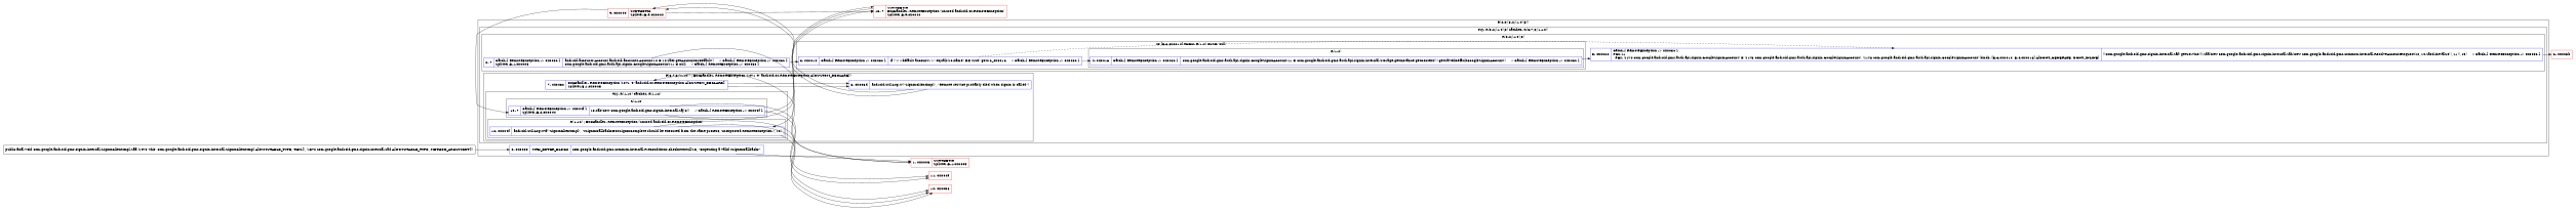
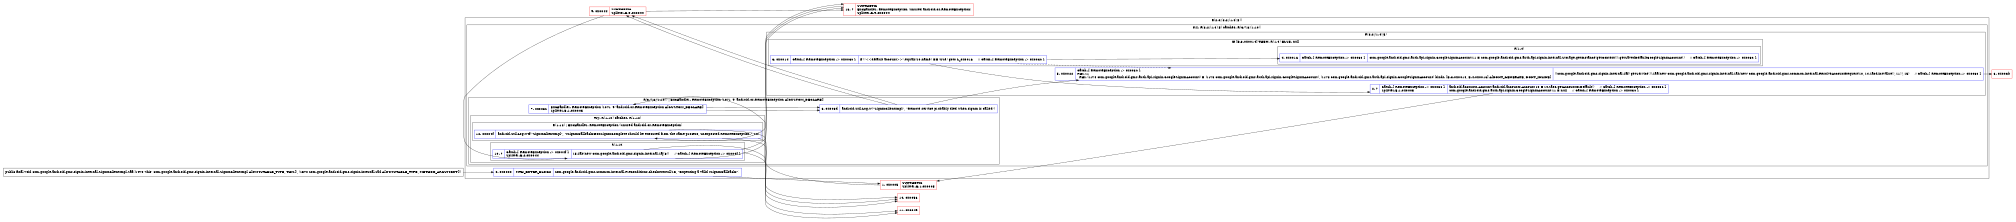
  digraph {
    rankdir=LR
    node [color=blue shape=record]
    n1 [label="{4\:\ 0x0016|Catch:\{ RemoteException \-\> 0x003c \}\l|com.google.android.gms.auth.api.signin.GoogleSignInAccount r1 = com.google.android.gms.auth.api.signin.internal.Storage.getInstance(getContext()).getSavedDefaultGoogleSignInAccount()     \/\/ Catch:\{ RemoteException \-\> 0x003c \}\l}"]
    n2 [label="{3\:\ 0x0014|Catch:\{ RemoteException \-\> 0x003c \}\l|if (\"\<\<default account\>\>\".equals(r0.name) == true) goto L_0x0016     \/\/ Catch:\{ RemoteException \-\> 0x003c \}\l}"]
    n3 [label="{2\:\ ?|Catch:\{ RemoteException \-\> 0x003c \}\lSplitter:B:1:0x0005\l|android.accounts.Account android.accounts.Account r0 = r4.zaes.getAccountOrDefault()     \/\/ Catch:\{ RemoteException \-\> 0x003c \}\lcom.google.android.gms.auth.api.signin.GoogleSignInAccount r1 = null     \/\/ Catch:\{ RemoteException \-\> 0x003c \}\l}"]
    n4 [label="{5\:\ 0x0022|Catch:\{ RemoteException \-\> 0x003c \}\lPHI: r1 \l  PHI: (r1v4 com.google.android.gms.auth.api.signin.GoogleSignInAccount) = (r1v3 com.google.android.gms.auth.api.signin.GoogleSignInAccount), (r1v8 com.google.android.gms.auth.api.signin.GoogleSignInAccount) binds: [B:3:0x0014, B:4:0x0016] A[DONT_GENERATE, DONT_INLINE]\l|((com.google.android.gms.signin.internal.zaf) getService()).zaa(new com.google.android.gms.signin.internal.zah(new com.google.android.gms.common.internal.ResolveAccountRequest(r0, r4.zaod.intValue(), r1)), r5)     \/\/ Catch:\{ RemoteException \-\> 0x003c \}\l}"]
    n5 [label="{10\:\ ?|Catch:\{ RemoteException \-\> 0x004f \}\lSplitter:B:2:0x0044\l|r5.zab(new com.google.android.gms.signin.internal.zaj(8))     \/\/ Catch:\{ RemoteException \-\> 0x004f \}\l}"]
    n6 [label="{12\:\ 0x004f|android.util.Log.wtf(\"SignInClientImpl\", \"ISignInCallbacks#onSignInComplete should be executed from the same process, unexpected RemoteException.\", r0)\l}"]
    n7 [label="{7\:\ 0x003c|ExcHandler: RemoteException (r0v1 'e' android.os.RemoteException A[CUSTOM_DECLARE])\lSplitter:B:1:0x0005\l}"]
    n8 [label="{8\:\ 0x003d|android.util.Log.w(\"SignInClientImpl\", \"Remote service probably died when signIn is called\")\l}"]
    n9 [label="{0\:\ 0x0000|MTH_ENTER_BLOCK\l|com.google.android.gms.common.internal.Preconditions.checkNotNull(r5, \"Expecting a valid ISignInCallbacks\")\l}"]
    n10 [color=red label="{1\:\ 0x0005|SYNTHETIC\lSplitter:B:1:0x0005\l}"]
    n11 [color=red label="{6\:\ 0x003b}"]
    n12 [color=red label="{11\:\ 0x004e}"]
    n13 [color=red label="{13\:\ ?|SYNTHETIC\lExcHandler: RemoteException (unused android.os.RemoteException)\lSplitter:B:9:0x0044\l}"]
    n14 [color=red label="{14\:\ 0x0056}"]
    n15 [color=red label="{9\:\ 0x0044|SYNTHETIC\lSplitter:B:9:0x0044\l}"]
    n16 [label="{public final void com.google.android.gms.signin.internal.SignInClientImpl.zaa((r4v0 'this' com.google.android.gms.signin.internal.SignInClientImpl A[IMMUTABLE_TYPE, THIS]), (r5v0 com.google.android.gms.signin.internal.zad A[IMMUTABLE_TYPE, METHOD_ARGUMENT])) }" color=""]
    subgraph cluster_1 {
      label="R(2:0|(3:2|(1:4)|5))"
      n9
      subgraph cluster_2 {
        label="Try: R(3:2|(1:4)|5) catches: R(3:7|8|(1:10))"
        subgraph cluster_3 {
          label="R(3:2|(1:4)|5)"
          n3
          n4
          subgraph cluster_4 {
            label="IF [B:3:0x0014] THEN: R(1:4) ELSE: null"
            n2
            subgraph cluster_5 {
              label="R(1:4)"
              n1
            }
          }
        }
        subgraph cluster_6 {
          label="R(3:7|8|(1:10)) | ExcHandler: RemoteException (r0v1 'e' android.os.RemoteException A[CUSTOM_DECLARE])\l"
          n7
          n8
          subgraph cluster_7 {
            label="Try: R(1:10) catches: R(1:12)"
            subgraph cluster_8 {
              label="R(1:10)"
              n5
            }
            subgraph cluster_9 {
              label="R(1:12) | ExcHandler: RemoteException (unused android.os.RemoteException)\l"
              n6
            }
          }
        }
      }
    }
    subgraph cluster_10 {
      label="R(3:7|8|(1:10)) | ExcHandler: RemoteException (r0v1 'e' android.os.RemoteException A[CUSTOM_DECLARE])\l"
      subgraph cluster_11 {
        label="Try: R(1:10) catches: R(1:12)"
        subgraph cluster_12 {
          label="R(1:10)"
        }
        subgraph cluster_13 {
          label="R(1:12) | ExcHandler: RemoteException (unused android.os.RemoteException)\l"
        }
      }
    }
    subgraph cluster_14 {
      label="R(1:12) | ExcHandler: RemoteException (unused android.os.RemoteException)\l"
    }
-   n1 -> n4
+   n8 -> n4
    n2 -> n1
    n2 -> n4 [style=dashed]
-   n3 -> n2
+   n2 -> n3
    n3 -> n10
    n4 -> n11
    n5 -> n12
    n5 -> n12
    n5 -> n13
    n5 -> n13
    n6 -> n14
    n6 -> n14
    n6 -> n14
    n7 -> n8
    n7 -> n8
    n8 -> n15
    n8 -> n15
    n9 -> n10
    n10 -> n7
    n13 -> n6
    n15 -> n5
    n15 -> n13
    n16 -> n9
  }
